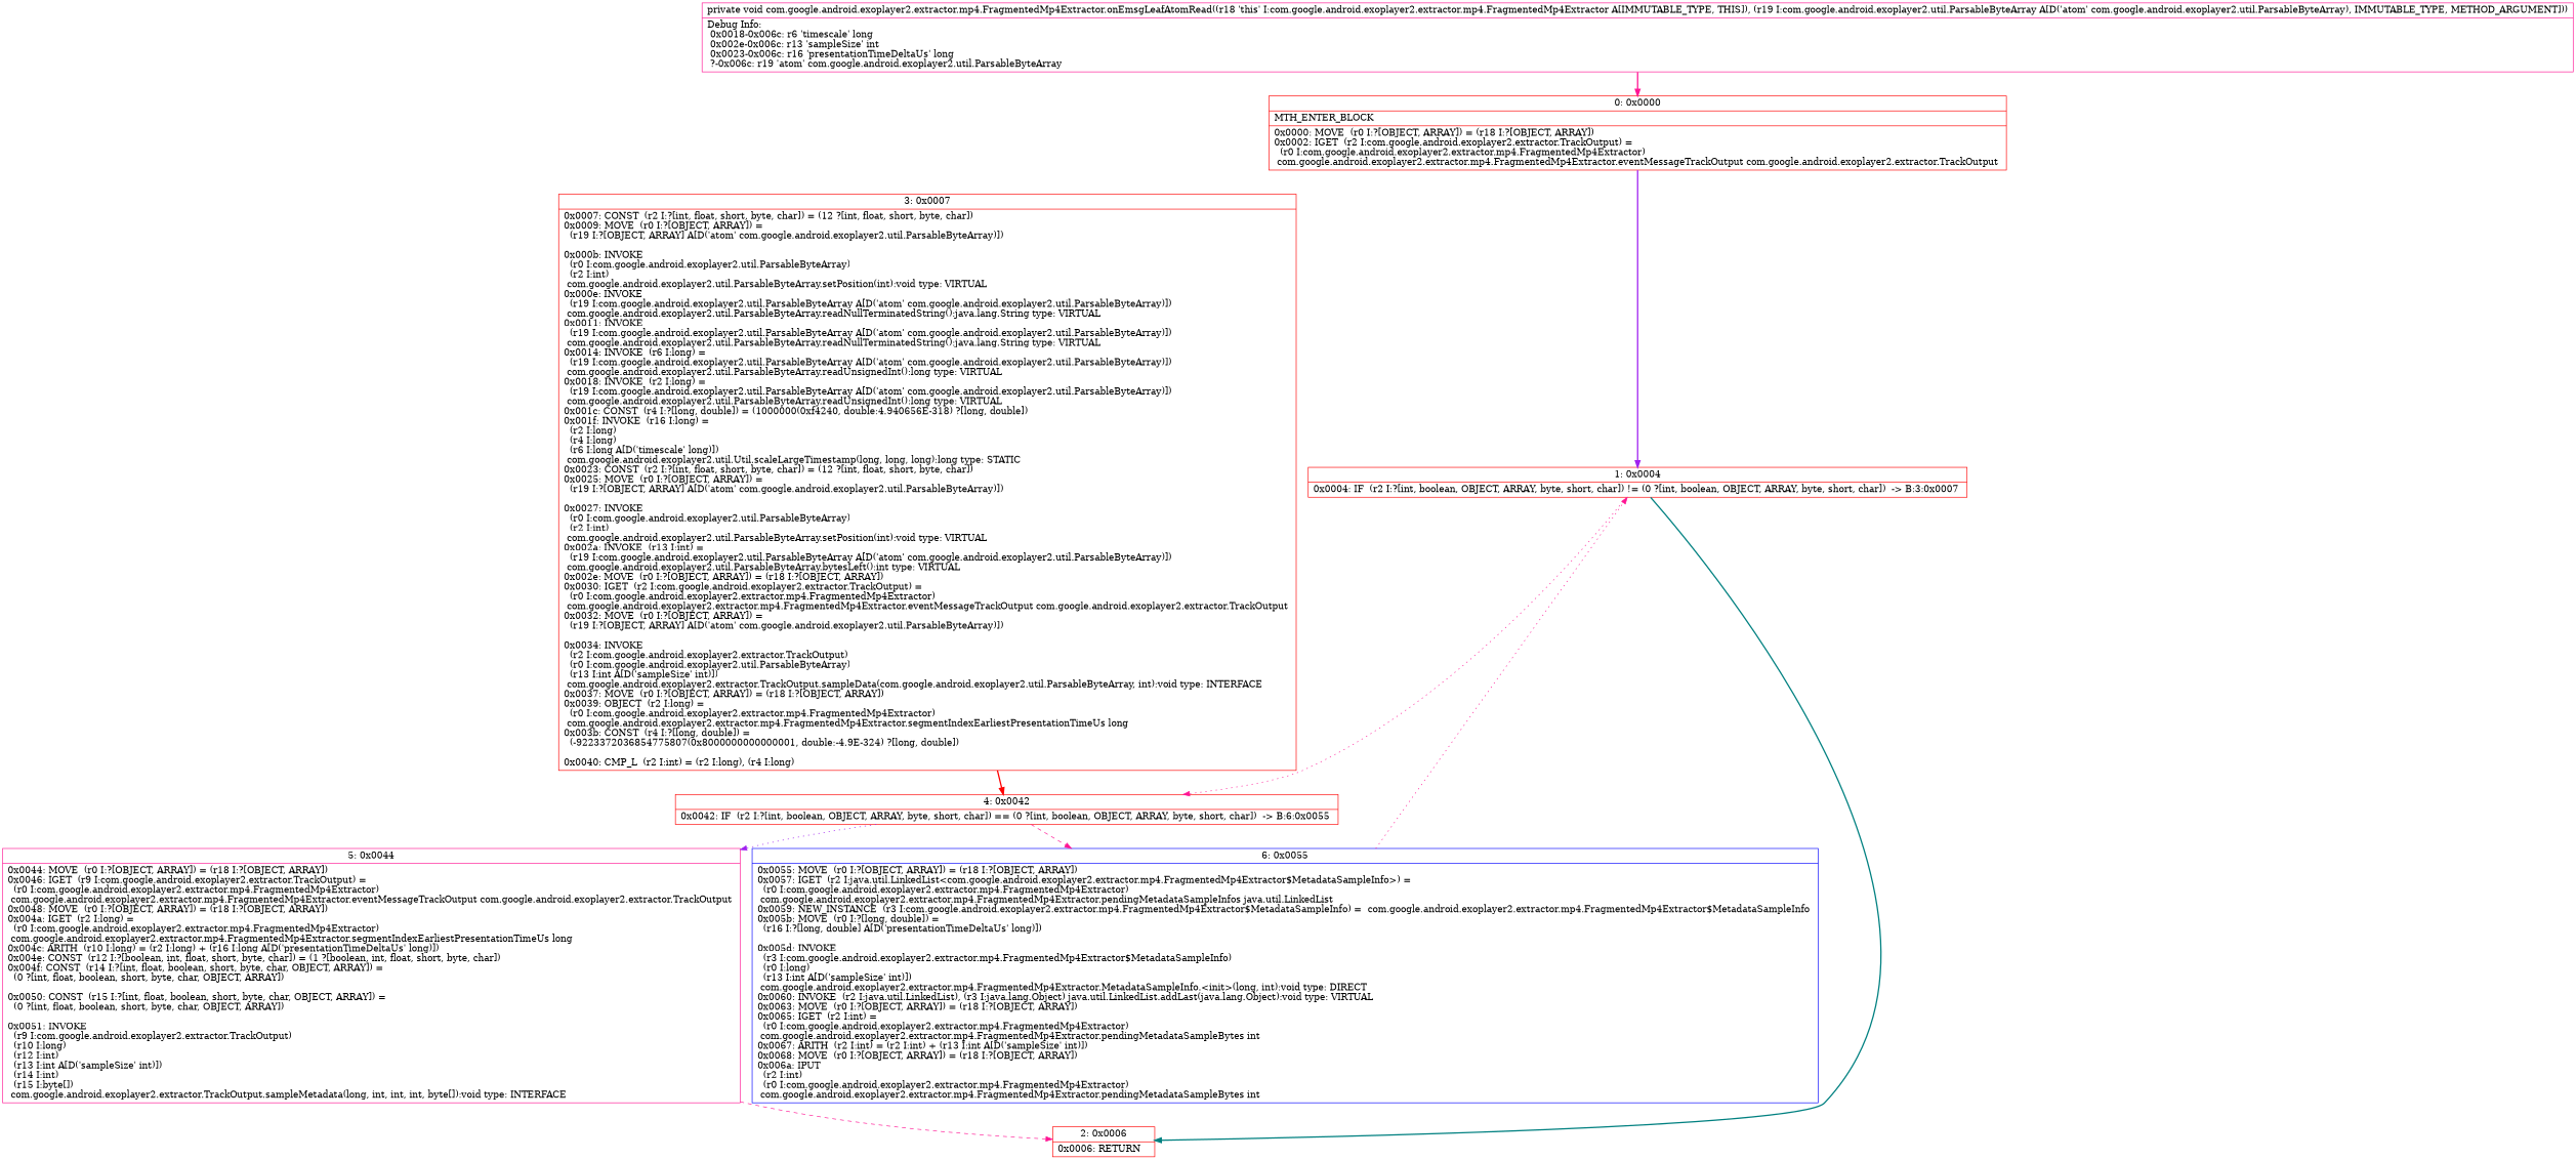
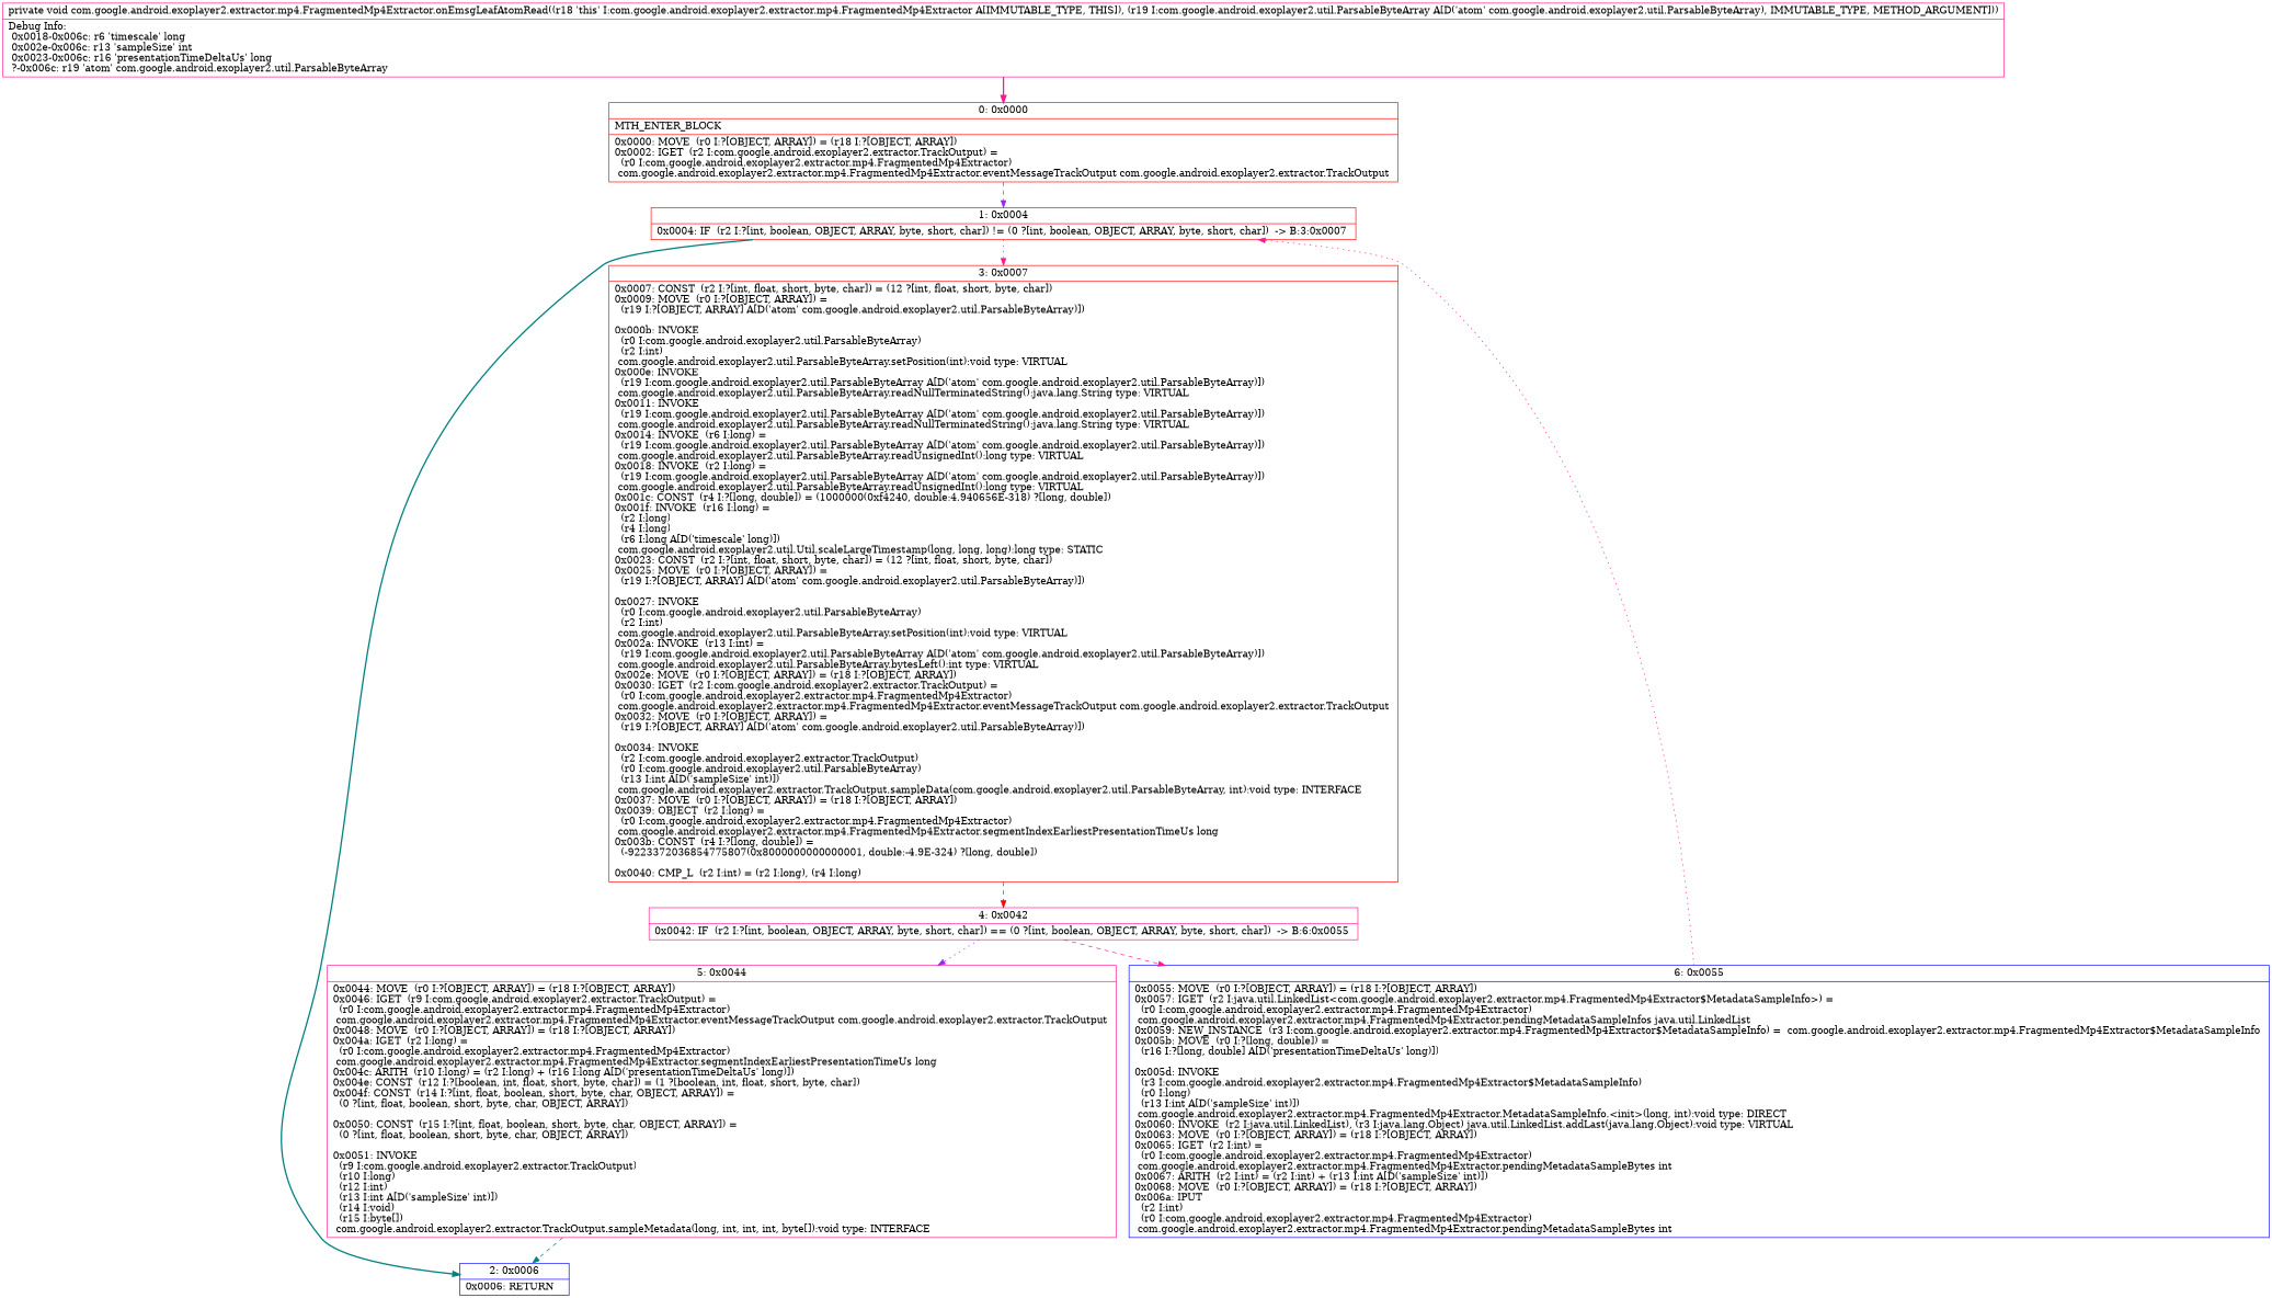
  digraph {
    node [color=red shape=record]
    edge [color=deeppink style=dashed]
    n1 [label="{0\:\ 0x0000|MTH_ENTER_BLOCK\l|0x0000: MOVE  (r0 I:?[OBJECT, ARRAY]) = (r18 I:?[OBJECT, ARRAY]) \l0x0002: IGET  (r2 I:com.google.android.exoplayer2.extractor.TrackOutput) = \l  (r0 I:com.google.android.exoplayer2.extractor.mp4.FragmentedMp4Extractor)\l com.google.android.exoplayer2.extractor.mp4.FragmentedMp4Extractor.eventMessageTrackOutput com.google.android.exoplayer2.extractor.TrackOutput \l}"]
    n2 [label="{1\:\ 0x0004|0x0004: IF  (r2 I:?[int, boolean, OBJECT, ARRAY, byte, short, char]) != (0 ?[int, boolean, OBJECT, ARRAY, byte, short, char])  \-\> B:3:0x0007 \l}"]
-   n3 [label="{2\:\ 0x0006|0x0006: RETURN   \l}"]
+   n3 [color=blue label="{2\:\ 0x0006|0x0006: RETURN   \l}"]
    n4 [label="{3\:\ 0x0007|0x0007: CONST  (r2 I:?[int, float, short, byte, char]) = (12 ?[int, float, short, byte, char]) \l0x0009: MOVE  (r0 I:?[OBJECT, ARRAY]) = \l  (r19 I:?[OBJECT, ARRAY] A[D('atom' com.google.android.exoplayer2.util.ParsableByteArray)])\l \l0x000b: INVOKE  \l  (r0 I:com.google.android.exoplayer2.util.ParsableByteArray)\l  (r2 I:int)\l com.google.android.exoplayer2.util.ParsableByteArray.setPosition(int):void type: VIRTUAL \l0x000e: INVOKE  \l  (r19 I:com.google.android.exoplayer2.util.ParsableByteArray A[D('atom' com.google.android.exoplayer2.util.ParsableByteArray)])\l com.google.android.exoplayer2.util.ParsableByteArray.readNullTerminatedString():java.lang.String type: VIRTUAL \l0x0011: INVOKE  \l  (r19 I:com.google.android.exoplayer2.util.ParsableByteArray A[D('atom' com.google.android.exoplayer2.util.ParsableByteArray)])\l com.google.android.exoplayer2.util.ParsableByteArray.readNullTerminatedString():java.lang.String type: VIRTUAL \l0x0014: INVOKE  (r6 I:long) = \l  (r19 I:com.google.android.exoplayer2.util.ParsableByteArray A[D('atom' com.google.android.exoplayer2.util.ParsableByteArray)])\l com.google.android.exoplayer2.util.ParsableByteArray.readUnsignedInt():long type: VIRTUAL \l0x0018: INVOKE  (r2 I:long) = \l  (r19 I:com.google.android.exoplayer2.util.ParsableByteArray A[D('atom' com.google.android.exoplayer2.util.ParsableByteArray)])\l com.google.android.exoplayer2.util.ParsableByteArray.readUnsignedInt():long type: VIRTUAL \l0x001c: CONST  (r4 I:?[long, double]) = (1000000(0xf4240, double:4.940656E\-318) ?[long, double]) \l0x001f: INVOKE  (r16 I:long) = \l  (r2 I:long)\l  (r4 I:long)\l  (r6 I:long A[D('timescale' long)])\l com.google.android.exoplayer2.util.Util.scaleLargeTimestamp(long, long, long):long type: STATIC \l0x0023: CONST  (r2 I:?[int, float, short, byte, char]) = (12 ?[int, float, short, byte, char]) \l0x0025: MOVE  (r0 I:?[OBJECT, ARRAY]) = \l  (r19 I:?[OBJECT, ARRAY] A[D('atom' com.google.android.exoplayer2.util.ParsableByteArray)])\l \l0x0027: INVOKE  \l  (r0 I:com.google.android.exoplayer2.util.ParsableByteArray)\l  (r2 I:int)\l com.google.android.exoplayer2.util.ParsableByteArray.setPosition(int):void type: VIRTUAL \l0x002a: INVOKE  (r13 I:int) = \l  (r19 I:com.google.android.exoplayer2.util.ParsableByteArray A[D('atom' com.google.android.exoplayer2.util.ParsableByteArray)])\l com.google.android.exoplayer2.util.ParsableByteArray.bytesLeft():int type: VIRTUAL \l0x002e: MOVE  (r0 I:?[OBJECT, ARRAY]) = (r18 I:?[OBJECT, ARRAY]) \l0x0030: IGET  (r2 I:com.google.android.exoplayer2.extractor.TrackOutput) = \l  (r0 I:com.google.android.exoplayer2.extractor.mp4.FragmentedMp4Extractor)\l com.google.android.exoplayer2.extractor.mp4.FragmentedMp4Extractor.eventMessageTrackOutput com.google.android.exoplayer2.extractor.TrackOutput \l0x0032: MOVE  (r0 I:?[OBJECT, ARRAY]) = \l  (r19 I:?[OBJECT, ARRAY] A[D('atom' com.google.android.exoplayer2.util.ParsableByteArray)])\l \l0x0034: INVOKE  \l  (r2 I:com.google.android.exoplayer2.extractor.TrackOutput)\l  (r0 I:com.google.android.exoplayer2.util.ParsableByteArray)\l  (r13 I:int A[D('sampleSize' int)])\l com.google.android.exoplayer2.extractor.TrackOutput.sampleData(com.google.android.exoplayer2.util.ParsableByteArray, int):void type: INTERFACE \l0x0037: MOVE  (r0 I:?[OBJECT, ARRAY]) = (r18 I:?[OBJECT, ARRAY]) \l0x0039: OBJECT  (r2 I:long) = \l  (r0 I:com.google.android.exoplayer2.extractor.mp4.FragmentedMp4Extractor)\l com.google.android.exoplayer2.extractor.mp4.FragmentedMp4Extractor.segmentIndexEarliestPresentationTimeUs long \l0x003b: CONST  (r4 I:?[long, double]) = \l  (\-9223372036854775807(0x8000000000000001, double:\-4.9E\-324) ?[long, double])\l \l0x0040: CMP_L  (r2 I:int) = (r2 I:long), (r4 I:long) \l}"]
-   n5 [label="{4\:\ 0x0042|0x0042: IF  (r2 I:?[int, boolean, OBJECT, ARRAY, byte, short, char]) == (0 ?[int, boolean, OBJECT, ARRAY, byte, short, char])  \-\> B:6:0x0055 \l}"]
-   n6 [color=deeppink label="{5\:\ 0x0044|0x0044: MOVE  (r0 I:?[OBJECT, ARRAY]) = (r18 I:?[OBJECT, ARRAY]) \l0x0046: IGET  (r9 I:com.google.android.exoplayer2.extractor.TrackOutput) = \l  (r0 I:com.google.android.exoplayer2.extractor.mp4.FragmentedMp4Extractor)\l com.google.android.exoplayer2.extractor.mp4.FragmentedMp4Extractor.eventMessageTrackOutput com.google.android.exoplayer2.extractor.TrackOutput \l0x0048: MOVE  (r0 I:?[OBJECT, ARRAY]) = (r18 I:?[OBJECT, ARRAY]) \l0x004a: IGET  (r2 I:long) = \l  (r0 I:com.google.android.exoplayer2.extractor.mp4.FragmentedMp4Extractor)\l com.google.android.exoplayer2.extractor.mp4.FragmentedMp4Extractor.segmentIndexEarliestPresentationTimeUs long \l0x004c: ARITH  (r10 I:long) = (r2 I:long) + (r16 I:long A[D('presentationTimeDeltaUs' long)]) \l0x004e: CONST  (r12 I:?[boolean, int, float, short, byte, char]) = (1 ?[boolean, int, float, short, byte, char]) \l0x004f: CONST  (r14 I:?[int, float, boolean, short, byte, char, OBJECT, ARRAY]) = \l  (0 ?[int, float, boolean, short, byte, char, OBJECT, ARRAY])\l \l0x0050: CONST  (r15 I:?[int, float, boolean, short, byte, char, OBJECT, ARRAY]) = \l  (0 ?[int, float, boolean, short, byte, char, OBJECT, ARRAY])\l \l0x0051: INVOKE  \l  (r9 I:com.google.android.exoplayer2.extractor.TrackOutput)\l  (r10 I:long)\l  (r12 I:int)\l  (r13 I:int A[D('sampleSize' int)])\l  (r14 I:int)\l  (r15 I:byte[])\l com.google.android.exoplayer2.extractor.TrackOutput.sampleMetadata(long, int, int, int, byte[]):void type: INTERFACE \l}"]
+   n5 [color=deeppink label="{4\:\ 0x0042|0x0042: IF  (r2 I:?[int, boolean, OBJECT, ARRAY, byte, short, char]) == (0 ?[int, boolean, OBJECT, ARRAY, byte, short, char])  \-\> B:6:0x0055 \l}"]
+   n6 [color=deeppink label="{5\:\ 0x0044|0x0044: MOVE  (r0 I:?[OBJECT, ARRAY]) = (r18 I:?[OBJECT, ARRAY]) \l0x0046: IGET  (r9 I:com.google.android.exoplayer2.extractor.TrackOutput) = \l  (r0 I:com.google.android.exoplayer2.extractor.mp4.FragmentedMp4Extractor)\l com.google.android.exoplayer2.extractor.mp4.FragmentedMp4Extractor.eventMessageTrackOutput com.google.android.exoplayer2.extractor.TrackOutput \l0x0048: MOVE  (r0 I:?[OBJECT, ARRAY]) = (r18 I:?[OBJECT, ARRAY]) \l0x004a: IGET  (r2 I:long) = \l  (r0 I:com.google.android.exoplayer2.extractor.mp4.FragmentedMp4Extractor)\l com.google.android.exoplayer2.extractor.mp4.FragmentedMp4Extractor.segmentIndexEarliestPresentationTimeUs long \l0x004c: ARITH  (r10 I:long) = (r2 I:long) + (r16 I:long A[D('presentationTimeDeltaUs' long)]) \l0x004e: CONST  (r12 I:?[boolean, int, float, short, byte, char]) = (1 ?[boolean, int, float, short, byte, char]) \l0x004f: CONST  (r14 I:?[int, float, boolean, short, byte, char, OBJECT, ARRAY]) = \l  (0 ?[int, float, boolean, short, byte, char, OBJECT, ARRAY])\l \l0x0050: CONST  (r15 I:?[int, float, boolean, short, byte, char, OBJECT, ARRAY]) = \l  (0 ?[int, float, boolean, short, byte, char, OBJECT, ARRAY])\l \l0x0051: INVOKE  \l  (r9 I:com.google.android.exoplayer2.extractor.TrackOutput)\l  (r10 I:long)\l  (r12 I:int)\l  (r13 I:int A[D('sampleSize' int)])\l  (r14 I:void)\l  (r15 I:byte[])\l com.google.android.exoplayer2.extractor.TrackOutput.sampleMetadata(long, int, int, int, byte[]):void type: INTERFACE \l}"]
    n7 [color=blue label="{6\:\ 0x0055|0x0055: MOVE  (r0 I:?[OBJECT, ARRAY]) = (r18 I:?[OBJECT, ARRAY]) \l0x0057: IGET  (r2 I:java.util.LinkedList\<com.google.android.exoplayer2.extractor.mp4.FragmentedMp4Extractor$MetadataSampleInfo\>) = \l  (r0 I:com.google.android.exoplayer2.extractor.mp4.FragmentedMp4Extractor)\l com.google.android.exoplayer2.extractor.mp4.FragmentedMp4Extractor.pendingMetadataSampleInfos java.util.LinkedList \l0x0059: NEW_INSTANCE  (r3 I:com.google.android.exoplayer2.extractor.mp4.FragmentedMp4Extractor$MetadataSampleInfo) =  com.google.android.exoplayer2.extractor.mp4.FragmentedMp4Extractor$MetadataSampleInfo \l0x005b: MOVE  (r0 I:?[long, double]) = \l  (r16 I:?[long, double] A[D('presentationTimeDeltaUs' long)])\l \l0x005d: INVOKE  \l  (r3 I:com.google.android.exoplayer2.extractor.mp4.FragmentedMp4Extractor$MetadataSampleInfo)\l  (r0 I:long)\l  (r13 I:int A[D('sampleSize' int)])\l com.google.android.exoplayer2.extractor.mp4.FragmentedMp4Extractor.MetadataSampleInfo.\<init\>(long, int):void type: DIRECT \l0x0060: INVOKE  (r2 I:java.util.LinkedList), (r3 I:java.lang.Object) java.util.LinkedList.addLast(java.lang.Object):void type: VIRTUAL \l0x0063: MOVE  (r0 I:?[OBJECT, ARRAY]) = (r18 I:?[OBJECT, ARRAY]) \l0x0065: IGET  (r2 I:int) = \l  (r0 I:com.google.android.exoplayer2.extractor.mp4.FragmentedMp4Extractor)\l com.google.android.exoplayer2.extractor.mp4.FragmentedMp4Extractor.pendingMetadataSampleBytes int \l0x0067: ARITH  (r2 I:int) = (r2 I:int) + (r13 I:int A[D('sampleSize' int)]) \l0x0068: MOVE  (r0 I:?[OBJECT, ARRAY]) = (r18 I:?[OBJECT, ARRAY]) \l0x006a: IPUT  \l  (r2 I:int)\l  (r0 I:com.google.android.exoplayer2.extractor.mp4.FragmentedMp4Extractor)\l com.google.android.exoplayer2.extractor.mp4.FragmentedMp4Extractor.pendingMetadataSampleBytes int \l}"]
    n8 [color=deeppink label="{private void com.google.android.exoplayer2.extractor.mp4.FragmentedMp4Extractor.onEmsgLeafAtomRead((r18 'this' I:com.google.android.exoplayer2.extractor.mp4.FragmentedMp4Extractor A[IMMUTABLE_TYPE, THIS]), (r19 I:com.google.android.exoplayer2.util.ParsableByteArray A[D('atom' com.google.android.exoplayer2.util.ParsableByteArray), IMMUTABLE_TYPE, METHOD_ARGUMENT]))  | Debug Info:\l  0x0018\-0x006c: r6 'timescale' long\l  0x002e\-0x006c: r13 'sampleSize' int\l  0x0023\-0x006c: r16 'presentationTimeDeltaUs' long\l  ?\-0x006c: r19 'atom' com.google.android.exoplayer2.util.ParsableByteArray\l}"]
-   n1 -> n2 [color=purple style=bold]
+   n1 -> n2 [color=purple]
    n2 -> n3 [color=teal style=bold]
-   n2 -> n5 [style=dotted]
-   n4 -> n5 [color=red style=bold]
+   n2 -> n4 [style=dotted]
+   n4 -> n5 [color=red]
    n5 -> n6 [color=purple style=dotted]
    n5 -> n7
-   n6 -> n3
+   n6 -> n3 [color=teal]
    n7 -> n2 [style=dotted]
    n8 -> n1 [style=bold]
  }
